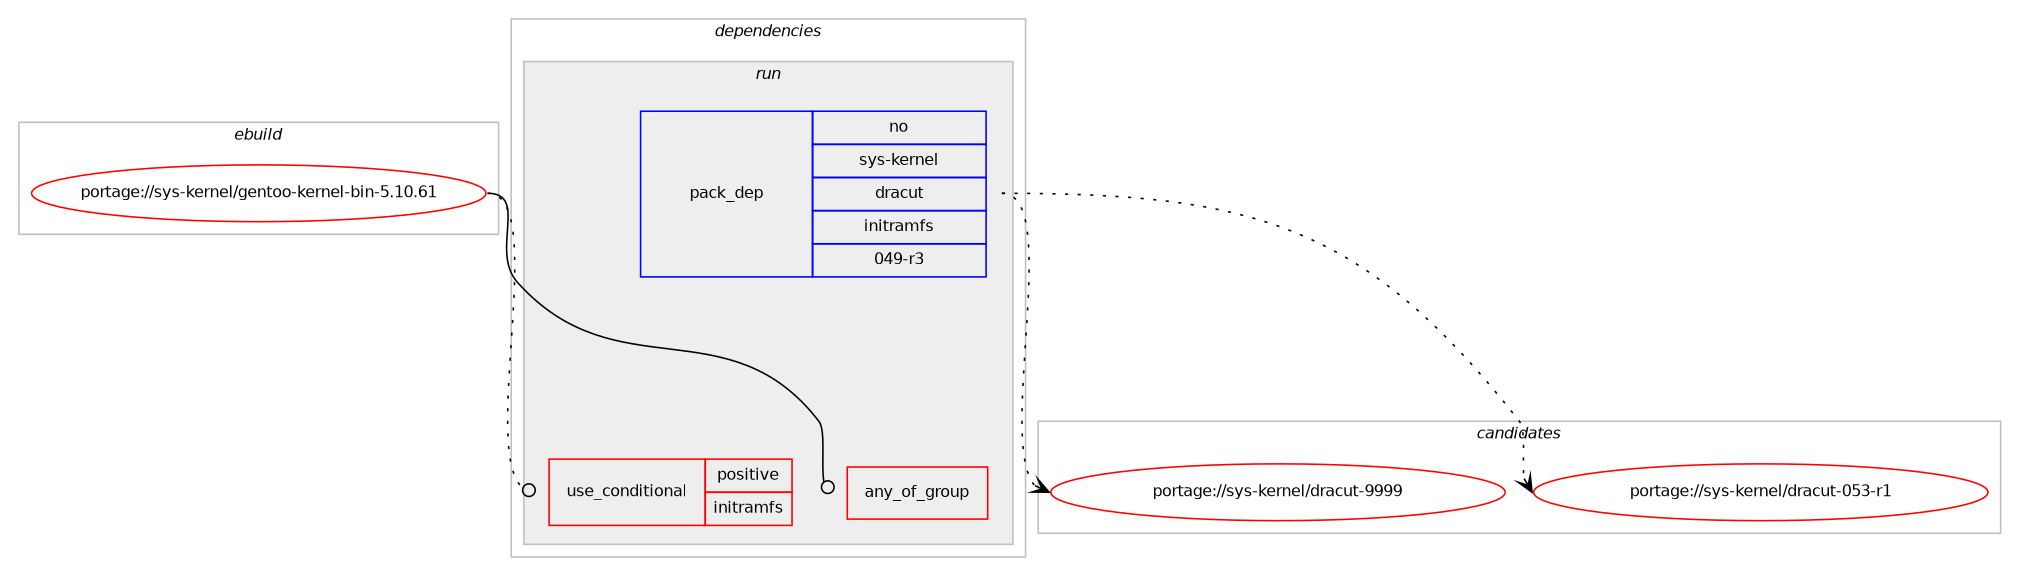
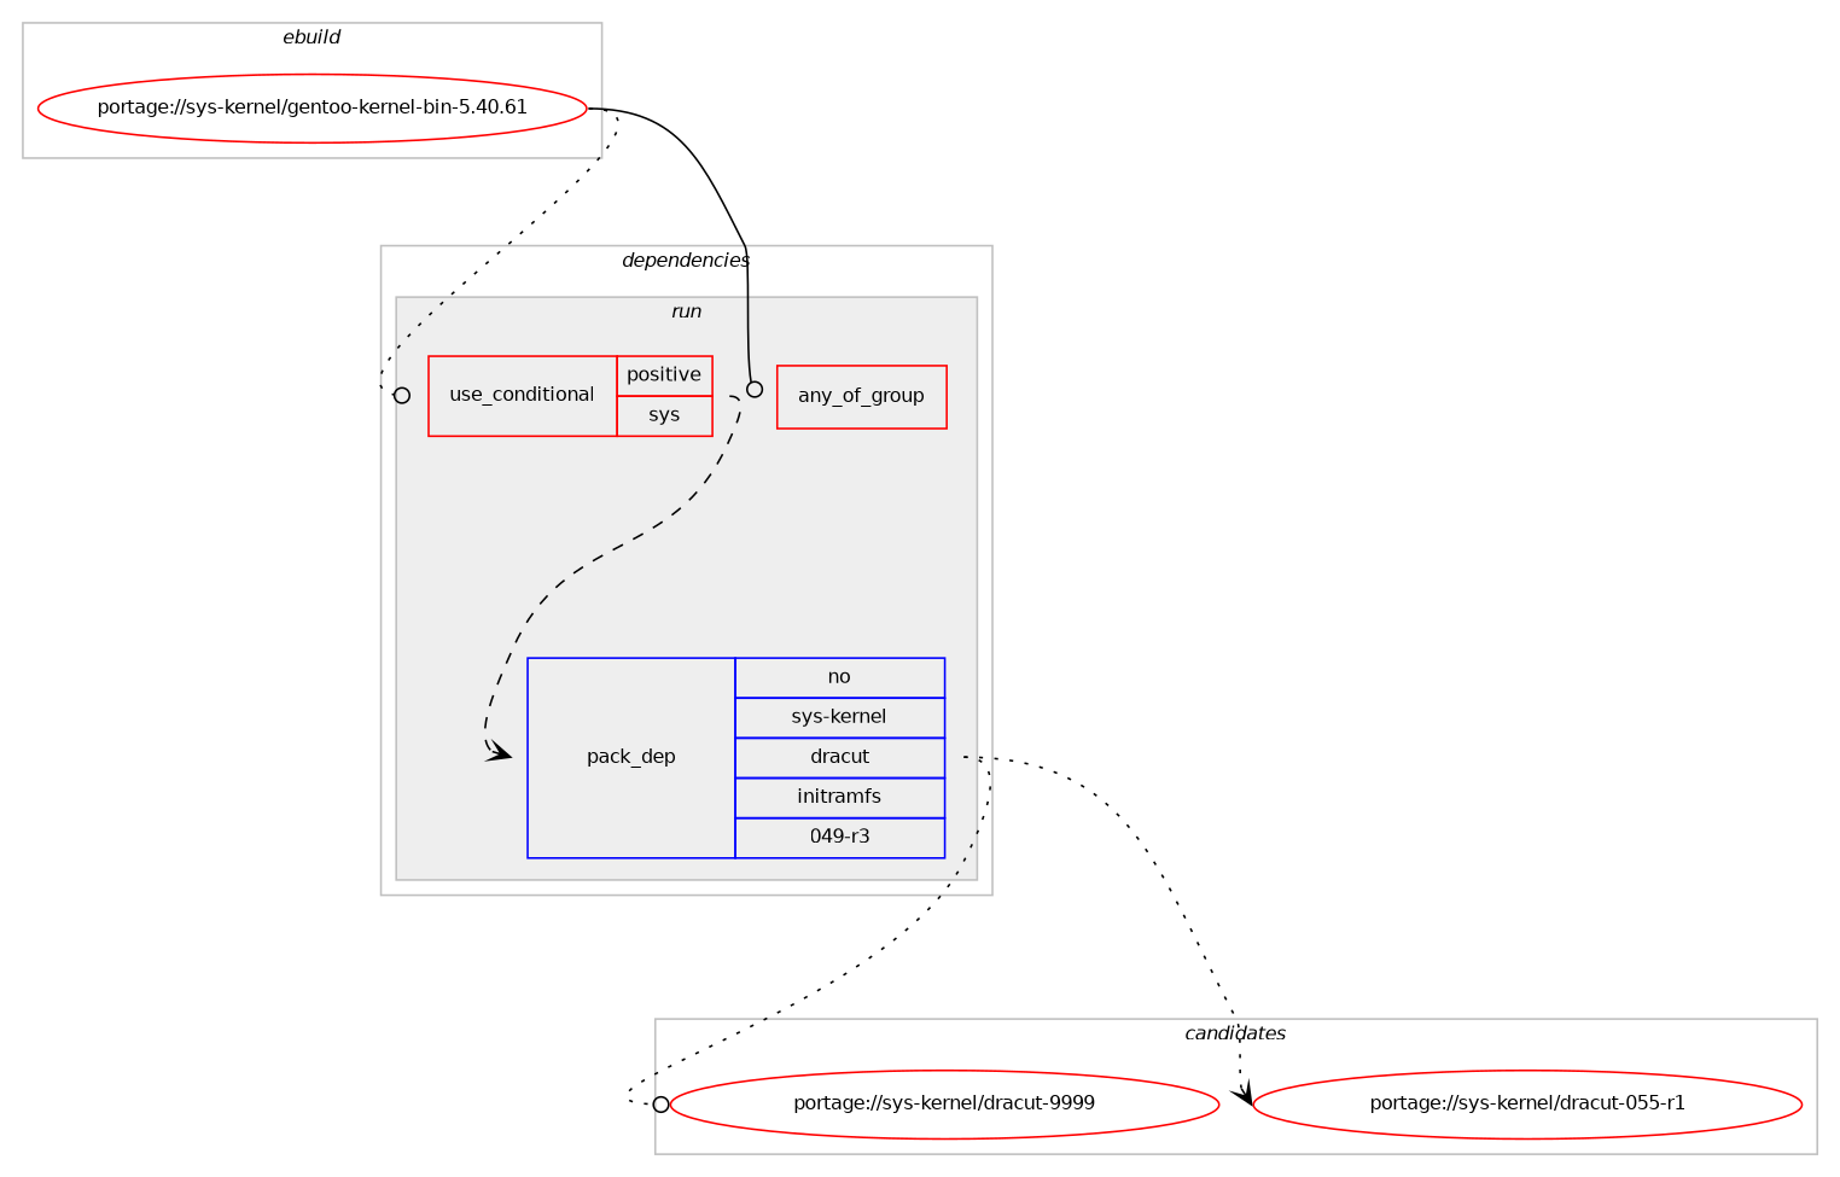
  digraph {
    compound=true
    concentrate=true
    fontname=Helvetica
    fontsize=10
    newrank=true
    rankdir=TB
    ranksep=1.5
    node [color=red fontname=Helvetica fontsize=10]
    edge [arrowhead=vee headport=w style=dotted tailport=e weight=20]
-   n1 [label="portage://sys-kernel/gentoo-kernel-bin-5.10.61" width=4]
+   n1 [label="portage://sys-kernel/gentoo-kernel-bin-5.40.61" width=4]
    n2 [label=<<TABLE BORDER="0" CELLBORDER="1" CELLSPACING="0" CELLPADDING="4"><TR><TD CELLPADDING="10">any_of_group</TD></TR></TABLE>> shape=none]
    n3 [color=blue label=<<TABLE BORDER="0" CELLBORDER="1" CELLSPACING="0" CELLPADDING="4" WIDTH="220"><TR><TD ROWSPAN="6" CELLPADDING="30">pack_dep</TD></TR><TR><TD WIDTH="110">no</TD></TR><TR><TD>sys-kernel</TD></TR><TR><TD>dracut</TD></TR><TR><TD>initramfs</TD></TR><TR><TD>049-r3</TD></TR></TABLE>> shape=none]
-   n4 [label=<<TABLE BORDER="0" CELLBORDER="1" CELLSPACING="0" CELLPADDING="4"><TR><TD ROWSPAN="3" CELLPADDING="10">use_conditional</TD></TR><TR><TD>positive</TD></TR><TR><TD>initramfs</TD></TR></TABLE>> shape=none]
-   n5 [label="portage://sys-kernel/dracut-053-r1" width=4]
+   n4 [label=<<TABLE BORDER="0" CELLBORDER="1" CELLSPACING="0" CELLPADDING="4"><TR><TD ROWSPAN="3" CELLPADDING="10">use_conditional</TD></TR><TR><TD>positive</TD></TR><TR><TD>sys</TD></TR></TABLE>> shape=none]
+   n5 [label="portage://sys-kernel/dracut-055-r1" width=4]
    n6 [label="portage://sys-kernel/dracut-9999" width=4]
    subgraph cluster_1 {
      color=gray
      label=<<i>ebuild</i>>
      rank=same
      n1
    }
    subgraph cluster_2 {
      color=gray
      label=<<i>dependencies</i>>
      subgraph cluster_3 {
        color=gray
        fillcolor="#eeeeee"
        label=<<i>compile</i>>
        style=filled
      }
      subgraph cluster_4 {
        color=gray
        fillcolor="#eeeeee"
        label=<<i>compile and run</i>>
        style=filled
      }
      subgraph cluster_5 {
        color=gray
        fillcolor="#eeeeee"
        label=<<i>run</i>>
        style=filled
        subgraph sub_6 {
          color=gray
          fillcolor="#eeeeee"
          label=<<i>run</i>>
          style=filled
          n2
        }
        subgraph sub_7 {
          color=gray
          fillcolor="#eeeeee"
          label=<<i>run</i>>
          style=filled
          n4
          subgraph sub_8 {
            color=gray
            fillcolor="#eeeeee"
            label=<<i>run</i>>
            style=filled
            n3
          }
        }
      }
    }
    subgraph cluster_9 {
      color=gray
      label=<<i>candidates</i>>
      rank=same
      subgraph sub_10 {
        color=black
        label=<<i>candidates</i>>
        nodesep=1
        rank=same
        n5
        n6
      }
    }
    n1 -> n2 [arrowhead=odot style=solid]
    n1 -> n4 [arrowhead=odot]
    n3 -> n5 [weight=100]
-   n3 -> n6 [weight=100]
+   n3 -> n6 [arrowhead=odot weight=100]
+   n4 -> n3 [style=dashed]
  }
